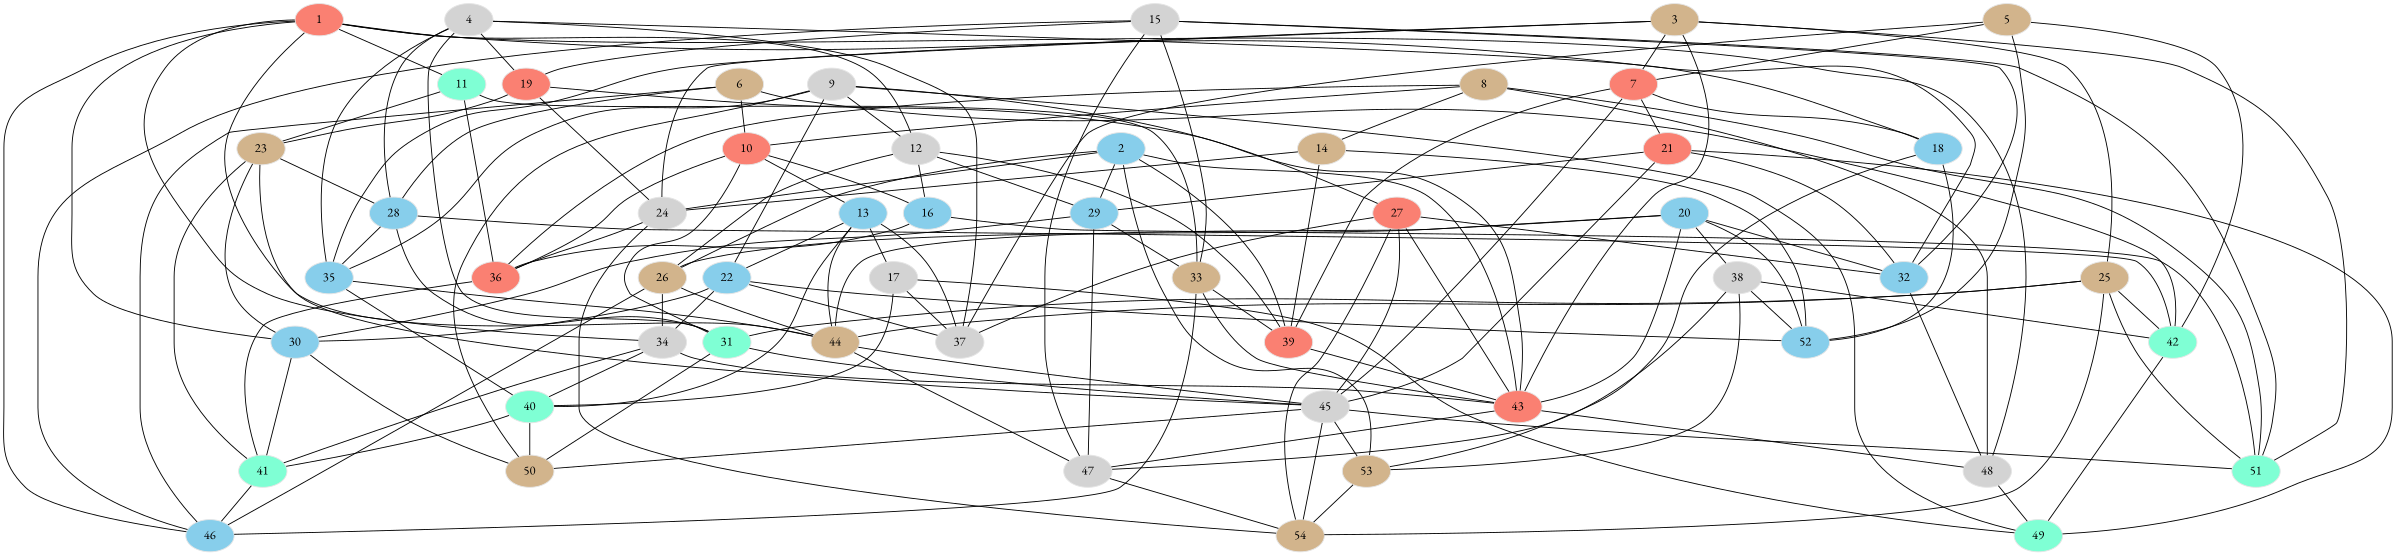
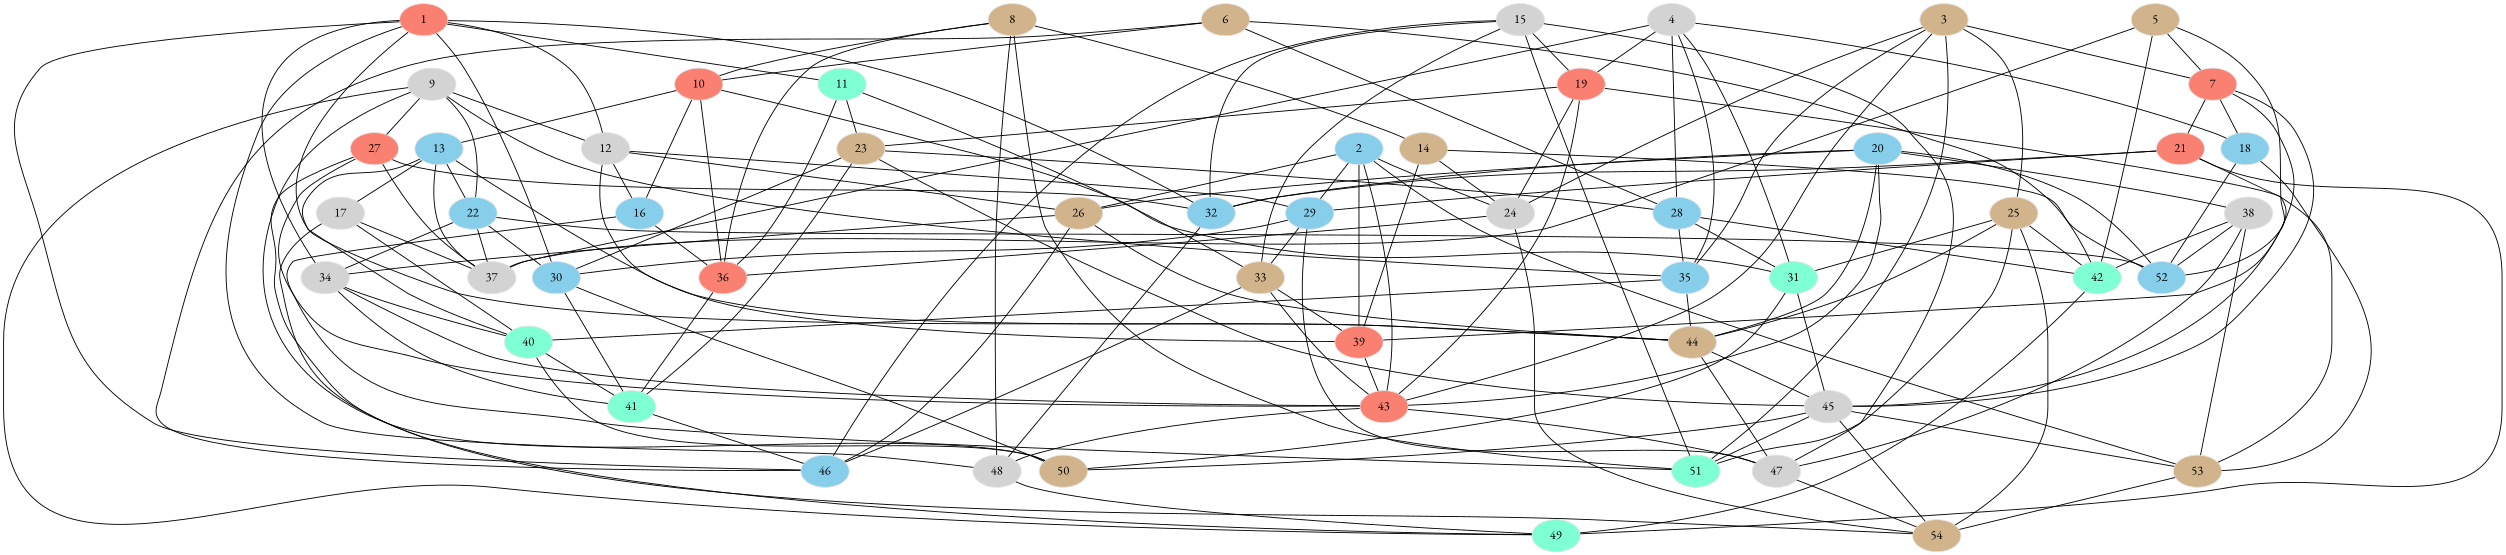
  graph {
    fontname="EB Garamond"
    node [color=gray90 fillcolor=skyblue fontname="EB Garamond" style=filled]
    edge [fontname="EB Garamond" weight=1.0]
    1 [fillcolor=salmon]
    11 [fillcolor=aquamarine]
    12 [fillcolor=lightgrey]
    30
    32
    34 [fillcolor=lightgrey]
    44 [fillcolor=tan]
    46
    48 [fillcolor=lightgrey]
    36 [fillcolor=salmon]
    23 [fillcolor=tan]
    33 [fillcolor=tan]
    26 [fillcolor=tan]
    29
    39 [fillcolor=salmon]
    16
    50 [fillcolor=tan]
    41 [fillcolor=aquamarine]
    43 [fillcolor=salmon]
    40 [fillcolor=aquamarine]
    45 [fillcolor=lightgrey]
    47 [fillcolor=lightgrey]
    49 [fillcolor=aquamarine]
    24 [fillcolor=lightgrey]
    2
    53 [fillcolor=tan]
    54 [fillcolor=tan]
    3 [fillcolor=tan]
    7 [fillcolor=salmon]
    25 [fillcolor=tan]
    35
    51 [fillcolor=aquamarine]
    18
    21 [fillcolor=salmon]
    31 [fillcolor=aquamarine]
    42 [fillcolor=aquamarine]
    4 [fillcolor=lightgrey]
    19 [fillcolor=salmon]
    28
    37 [fillcolor=lightgrey]
    52
    5 [fillcolor=tan]
    6 [fillcolor=tan]
    10 [fillcolor=salmon]
    13
    8 [fillcolor=tan]
    14 [fillcolor=tan]
    9 [fillcolor=lightgrey]
    22
    27 [fillcolor=salmon]
    17 [fillcolor=lightgrey]
    15 [fillcolor=lightgrey]
    20
    38 [fillcolor=lightgrey]
    1 -- 11
    1 -- 12
    1 -- 30
    1 -- 32
    1 -- 34
    1 -- 44
    1 -- 46
    1 -- 48
    11 -- 36
    11 -- 23
    11 -- 33
    12 -- 26
    12 -- 29
    12 -- 39
    12 -- 16
    30 -- 50
    30 -- 41
    32 -- 48
    34 -- 41
    34 -- 43
    34 -- 40
    44 -- 45
    44 -- 47
    48 -- 49
    36 -- 41
    23 -- 30
    23 -- 41
    23 -- 45
    23 -- 28
    33 -- 46
    33 -- 39
    33 -- 43
    26 -- 34
    26 -- 44
    26 -- 46
    29 -- 30
    29 -- 33
    29 -- 47
    39 -- 43
    16 -- 36
    16 -- 51
    41 -- 46
    43 -- 48
    43 -- 47
    40 -- 50
    40 -- 41
    45 -- 50
    45 -- 53
    45 -- 54
    45 -- 51
    47 -- 54
    24 -- 36
    24 -- 54
    2 -- 26
    2 -- 29
    2 -- 39
    2 -- 43
    2 -- 24
    2 -- 53
    53 -- 54
    3 -- 43
    3 -- 24
    3 -- 7
    3 -- 25
    3 -- 35
    3 -- 51
    7 -- 39
    7 -- 45
    7 -- 18
    7 -- 21
    25 -- 44
    25 -- 54
    25 -- 51
    25 -- 31
    25 -- 42
    35 -- 44
    35 -- 40
    18 -- 53
    18 -- 52
    21 -- 32
    21 -- 29
    21 -- 45
    21 -- 49 [weight=2.0]
    31 -- 50
    31 -- 45
    42 -- 49
    4 -- 35
    4 -- 18
    4 -- 31
    4 -- 19
    4 -- 28
    4 -- 37
    19 -- 23
    19 -- 43
    19 -- 24
+   19 -- 53
    28 -- 35
    28 -- 31
    28 -- 42
    5 -- 7
    5 -- 42
    5 -- 37
    5 -- 52
    6 -- 46
    6 -- 42
    6 -- 28
    6 -- 10
    10 -- 36
    10 -- 16
    10 -- 31
    10 -- 13
    13 -- 44
    13 -- 40
    13 -- 37
    13 -- 22
    13 -- 17
    8 -- 48 [weight=2.0]
    8 -- 36
    8 -- 51
    8 -- 10
    8 -- 14
    14 -- 39
    14 -- 24
    14 -- 52
    9 -- 12
    9 -- 50
    9 -- 49
    9 -- 35
    9 -- 22
    9 -- 27
    22 -- 30
    22 -- 34
    22 -- 37
    22 -- 52
    27 -- 32
    27 -- 43
-   27 -- 45
    27 -- 54
    27 -- 37
    17 -- 40
    17 -- 49
    17 -- 37
    15 -- 32
    15 -- 46
    15 -- 33
    15 -- 47
    15 -- 51
    15 -- 19
    20 -- 32
    20 -- 44
    20 -- 26
    20 -- 43
    20 -- 52
    20 -- 38
    38 -- 47
    38 -- 53
    38 -- 42
    38 -- 52
  }
